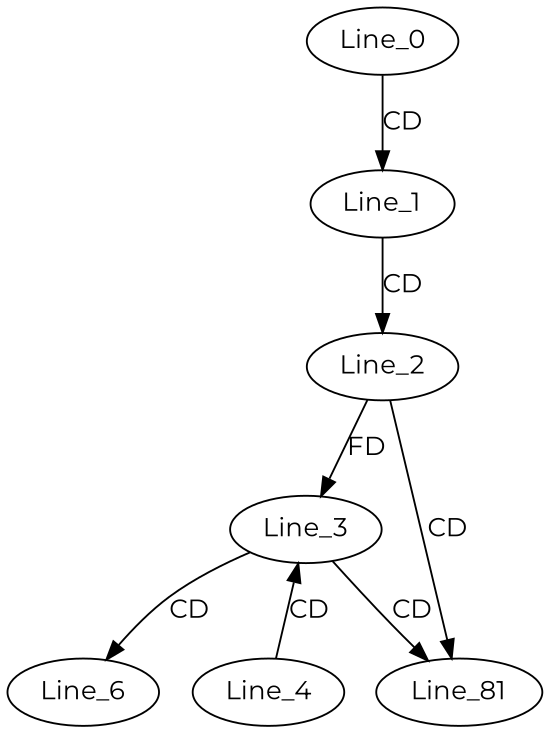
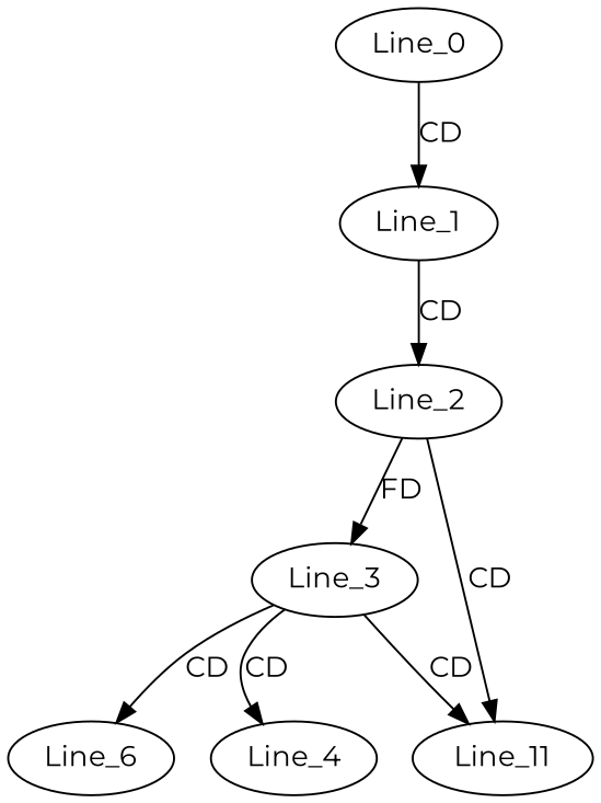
  digraph {
    fontname=Montserrat
    node [fontname=Montserrat]
    edge [fontname=Montserrat]
    Line_0
    Line_1
    Line_2
    Line_3
-   Line_11 [label=Line_81]
+   Line_11
    Line_6
    n7 [label=Line_4]
    Line_0 -> Line_1 [label=CD]
    Line_1 -> Line_2 [label=CD]
    Line_2 -> Line_3 [label=FD]
    Line_2 -> Line_11 [label=CD]
    Line_3 -> Line_11 [label=CD]
    Line_3 -> Line_6 [label=CD]
-   n7 -> Line_3 [label=CD]
+   Line_3 -> n7 [label=CD]
  }
